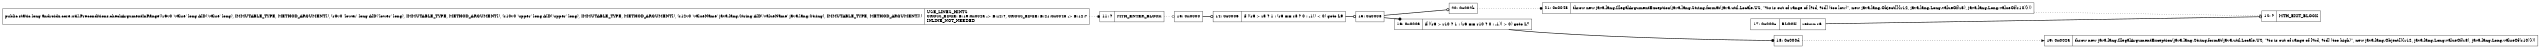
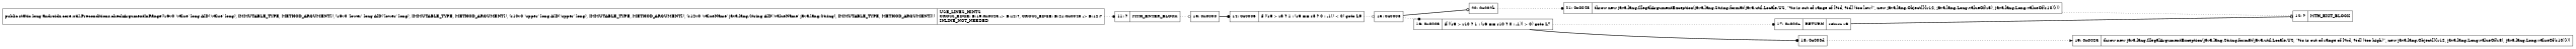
  digraph {
    rankdir=LR
    node [shape=record]
    edge [arrowhead=dot style=dotted]
    n1 [label="{11\:\ ?|MTH_ENTER_BLOCK\l}"]
    n2 [label="{13\:\ 0x0000}"]
    n3 [label="{14\:\ 0x0006|if ((r6 \> r8 ? 1 : (r6 == r8 ? 0 : \-1)) \< 0) goto L9\l}"]
    n4 [label="{15\:\ 0x0008}"]
    n5 [label="{20\:\ 0x002b}"]
    n6 [label="{16\:\ 0x000a|if ((r6 \> r10 ? 1 : (r6 == r10 ? 0 : \-1)) \> 0) goto L7\l}"]
    n7 [label="{21\:\ 0x0048|throw new java.lang.IllegalArgumentException(java.lang.String.format(java.util.Locale.US, \"%s is out of range of [%d, %d] (too low)\", new java.lang.Object[]\{r12, java.lang.Long.valueOf(r8), java.lang.Long.valueOf(r10)\}))\l}"]
-   n8 [label="{17\:\ 0x000c|BLOCK\l|return r6\l}"]
+   n8 [label="{17\:\ 0x000c|RETURN\l|return r6\l}"]
    n9 [label="{18\:\ 0x000d}"]
    n10 [label="{12\:\ ?|MTH_EXIT_BLOCK\l}"]
    n11 [label="{19\:\ 0x002a|throw new java.lang.IllegalArgumentException(java.lang.String.format(java.util.Locale.US, \"%s is out of range of [%d, %d] (too high)\", new java.lang.Object[]\{r12, java.lang.Long.valueOf(r8), java.lang.Long.valueOf(r10)\}))\l}"]
    n12 [label="{public static long androidx.core.util.Preconditions.checkArgumentInRange((r6v0 'value' long A[D('value' long), IMMUTABLE_TYPE, METHOD_ARGUMENT]), (r8v0 'lower' long A[D('lower' long), IMMUTABLE_TYPE, METHOD_ARGUMENT]), (r10v0 'upper' long A[D('upper' long), IMMUTABLE_TYPE, METHOD_ARGUMENT]), (r12v0 'valueName' java.lang.String A[D('valueName' java.lang.String), IMMUTABLE_TYPE, METHOD_ARGUMENT]))  | USE_LINES_HINTS\lCROSS_EDGE: B:19:0x002a \-\> B:12:?, CROSS_EDGE: B:21:0x0048 \-\> B:12:?\lINLINE_NOT_NEEDED\l}"]
    n1 -> n2 [arrowhead=odot]
-   n2 -> n3 [arrowhead=odot style=bold]
-   n3 -> n4 [arrowhead=odot style=bold]
+   n2 -> n3 [style=bold]
+   n3 -> n4 [arrowhead=odot]
    n4 -> n5 [arrowhead=odot style=bold]
-   n4 -> n6 [style=bold]
+   n4 -> n6
    n5 -> n7
+   n6 -> n8
    n6 -> n9 [style=bold]
    n7 -> n10 [arrowhead=odot]
    n8 -> n10 [arrowhead=odot style=bold]
    n9 -> n11 [arrowhead=normal]
    n12 -> n1
  }
